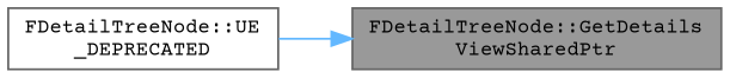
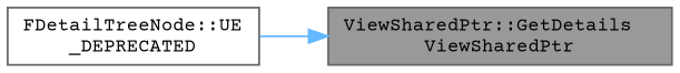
  digraph {
    rankdir=RL
    fontname="Courier Prime"
    node [fontname="Courier Prime" fontsize=10 shape=box style=filled]
-   n1 [color=gray40 fillcolor=grey60 fontcolor=black height=0.2 label="FDetailTreeNode::GetDetails\lViewSharedPtr" width=0.4]
+   n1 [color=gray40 fillcolor=grey60 fontcolor=black height=0.2 label="ViewSharedPtr::GetDetails\lViewSharedPtr" width=0.4]
    n2 [color=grey40 fillcolor=white height=0.2 label="FDetailTreeNode::UE\l_DEPRECATED" width=0.4]
    n1 -> n2 [color=steelblue1 dir=back fontname="Courier Prime" fontsize=10 labelfontname=Helvetica labelfontsize=10 style=solid]
  }
